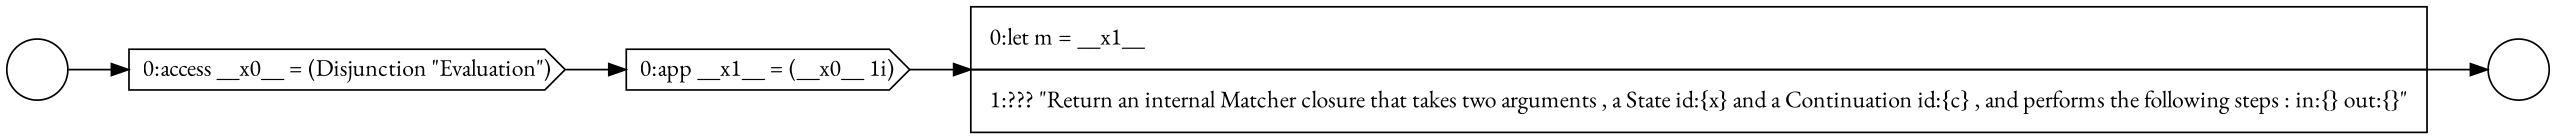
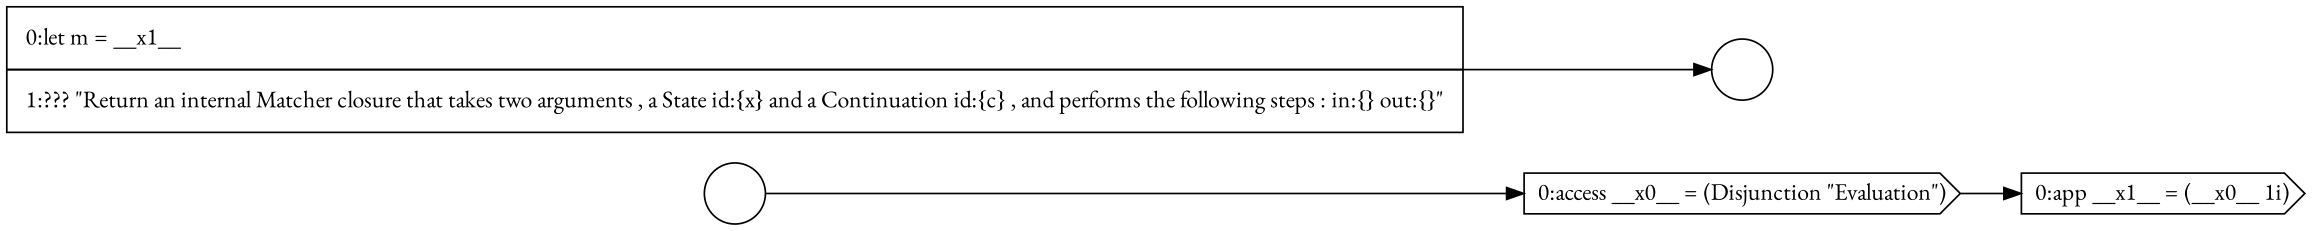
  digraph {
    rankdir=LR
    fontname="EB Garamond"
    node [color=black fillcolor=white shape=circle style=filled fontname="EB Garamond"]
    edge [color=black fontname="EB Garamond"]
    n1 [label=" "]
    n2 [label=<<font color="black">0:access __x0__ = (Disjunction &quot;Evaluation&quot;)</font>> shape=cds]
    n3 [label=<<font color="black">0:app __x1__ = (__x0__ 1i)</font>> shape=cds]
    n4 [label=<<font color="black">     <table border="0" cellborder="1" cellspacing="0" cellpadding="10">       <tr><td align="left">0:let m = __x1__</td></tr>       <tr><td align="left">1:??? &quot;Return an internal Matcher closure that takes two arguments , a State id:{x} and a Continuation id:{c} , and performs the following steps : in:{} out:{}&quot;</td></tr>     </table>   </font>> margin=0 shape=none]
    n5 [label=" "]
    n1 -> n2
    n2 -> n3
-   n3 -> n4
    n4 -> n5
  }
